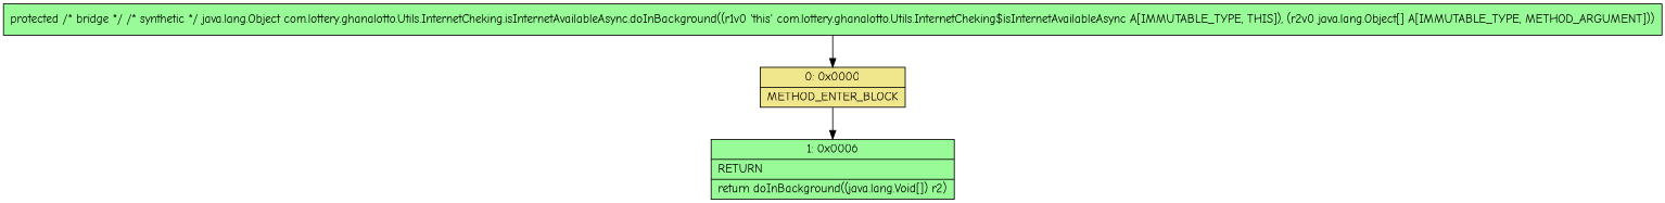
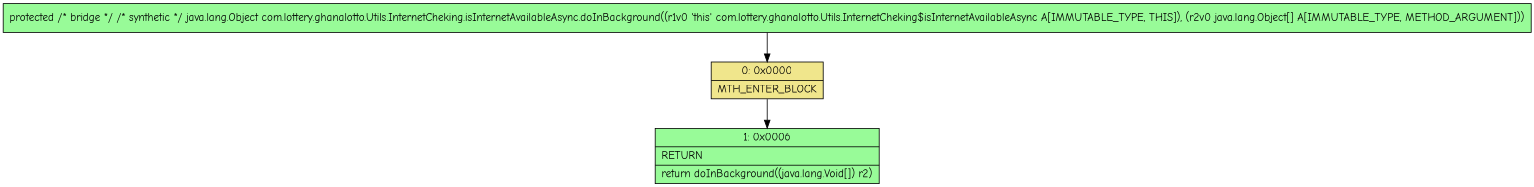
  digraph {
    fontname="Comic Neue"
    node [shape=record style=filled fillcolor=palegreen fontname="Comic Neue"]
    edge [fontname="Comic Neue"]
-   n1 [label="{0\:\ 0x0000|METHOD_ENTER_BLOCK\l}" fillcolor=khaki]
+   n1 [label="{0\:\ 0x0000|MTH_ENTER_BLOCK\l}" fillcolor=khaki]
    n2 [label="{1\:\ 0x0006|RETURN\l|return doInBackground((java.lang.Void[]) r2)\l}"]
    n3 [label="{protected \/* bridge *\/ \/* synthetic *\/ java.lang.Object com.lottery.ghanalotto.Utils.InternetCheking.isInternetAvailableAsync.doInBackground((r1v0 'this' com.lottery.ghanalotto.Utils.InternetCheking$isInternetAvailableAsync A[IMMUTABLE_TYPE, THIS]), (r2v0 java.lang.Object[] A[IMMUTABLE_TYPE, METHOD_ARGUMENT])) }"]
    n1 -> n2
    n3 -> n1
  }
